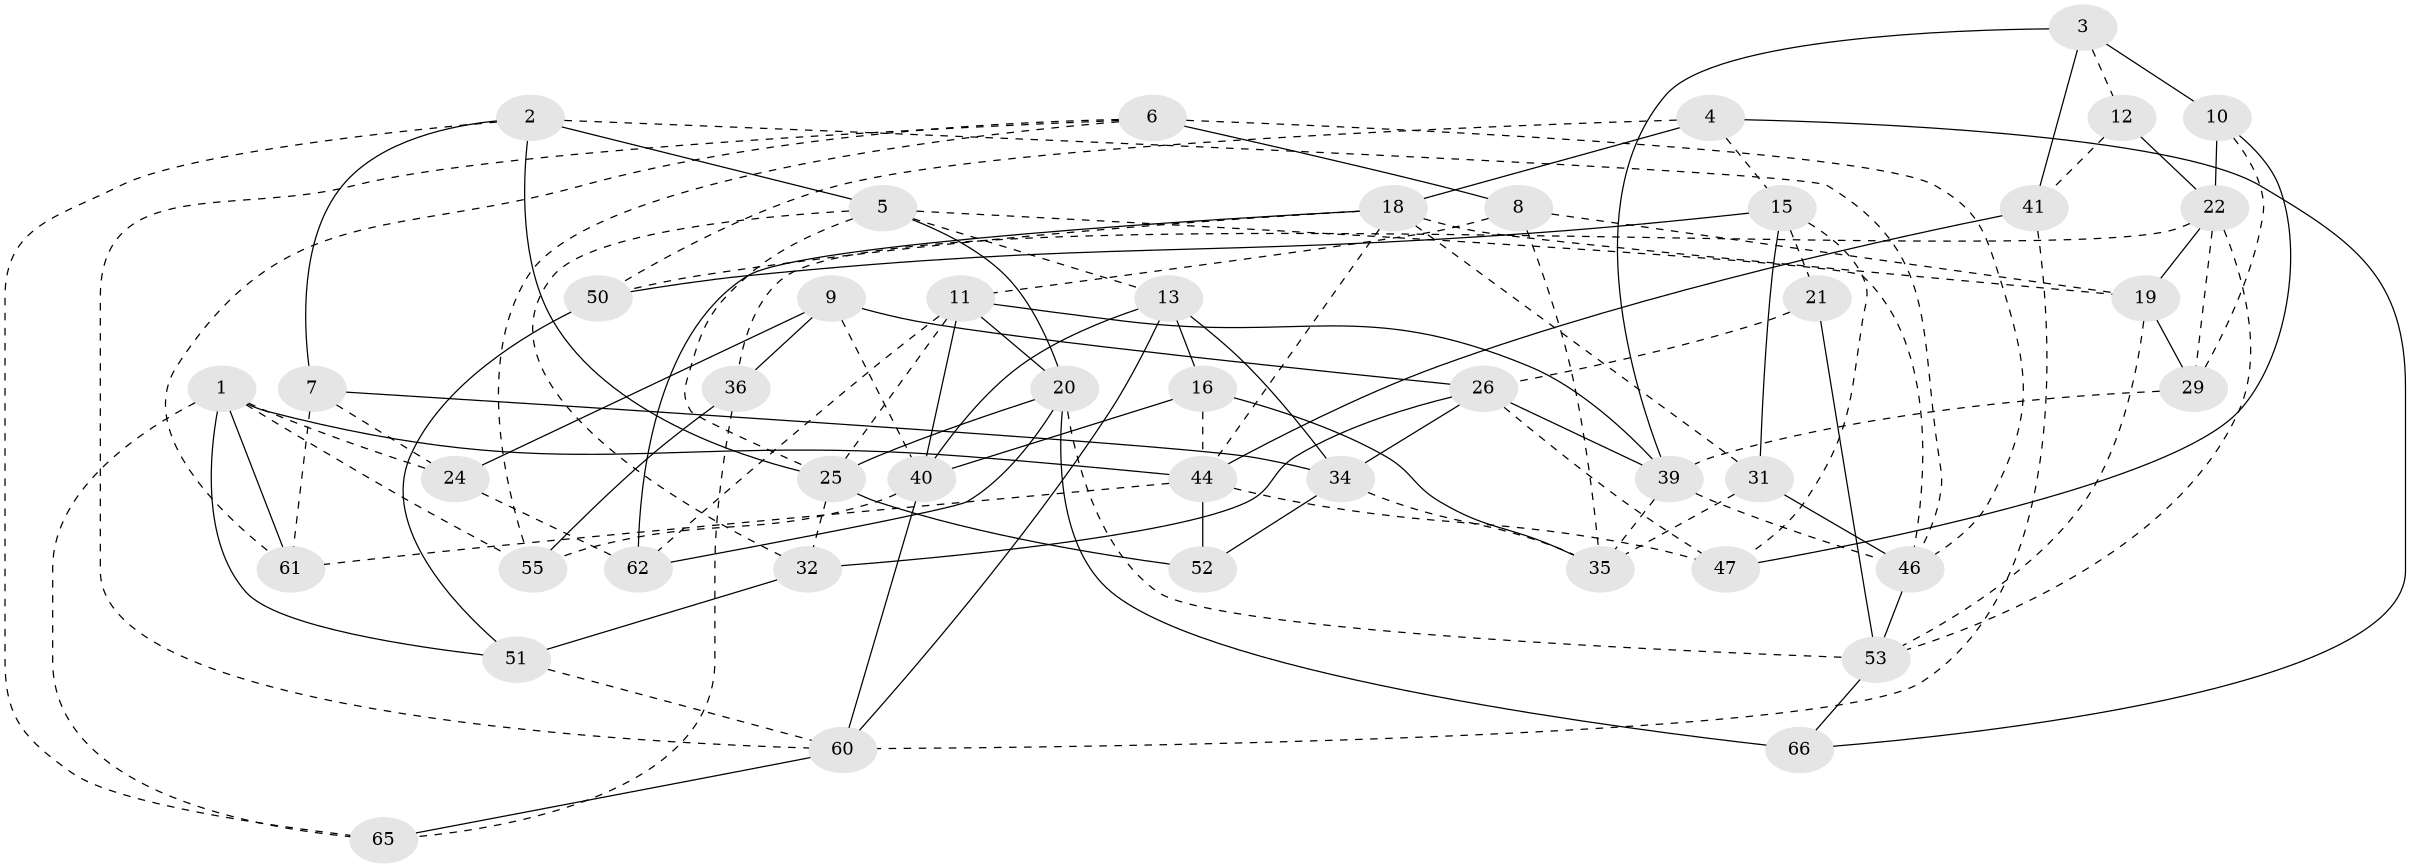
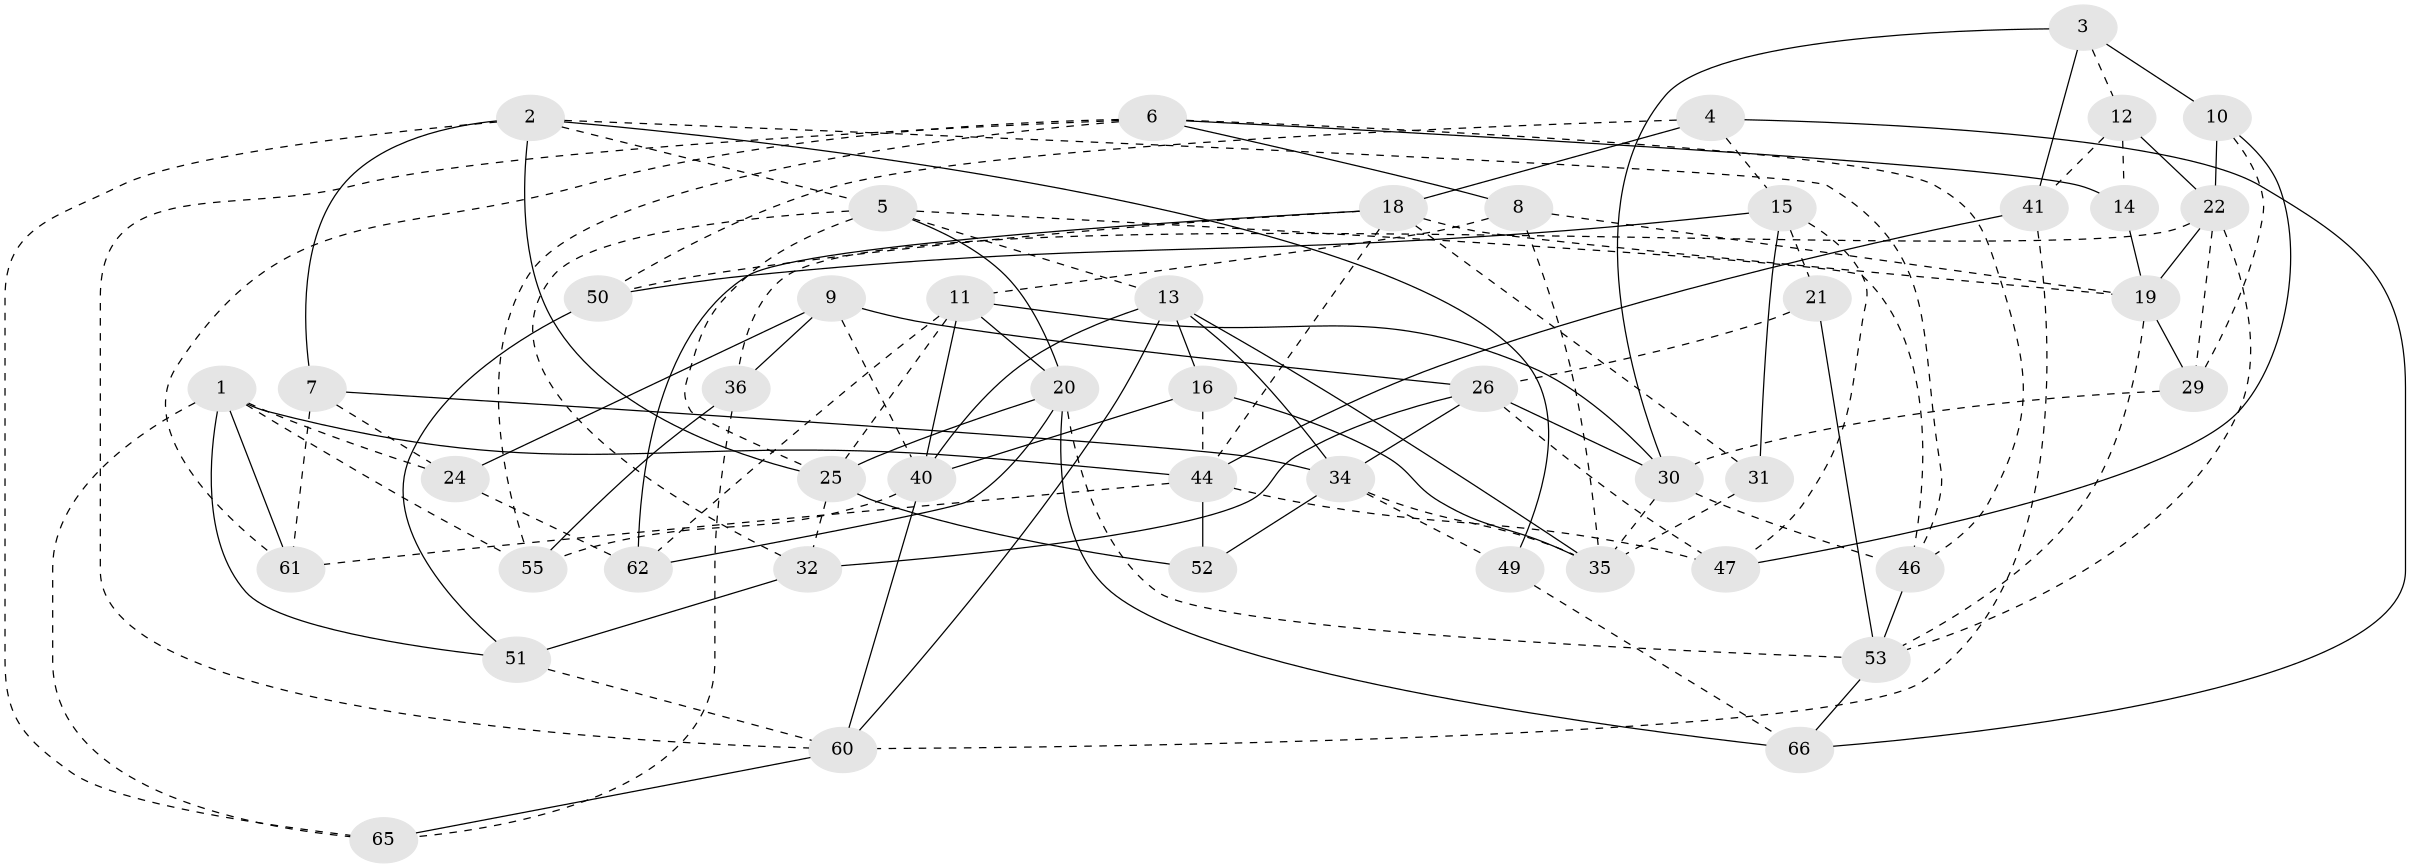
  graph {
    node [color=gray90 style=filled]
    edge [style=dashed]
    1 [super="+42"]
    24
    51
    55
    61
    65
    44 [super="+54"]
    62
    60 [super="+68"]
    2 [super="+37"]
    5 [super="+45"]
    7
    25 [super="+43"]
    46 [super="+48"]
+   49
    13 [super="+17"]
    20 [super="+27"]
    32
    34 [super="+56"]
    52
    53 [super="+67"]
    66
    3
    10
    12
-   30 [super="+59" label=39]
+   30 [super="+59"]
    41
    22 [super="+28"]
    29
    47
+   14
    35 [super="+39"]
    15 [super="+58"]
    50
    21
    31
    4
    18 [super="+64"]
    19 [super="+57"]
    40 [super="+63"]
    16
    6 [super="+23"]
    8
    11 [super="+38"]
    9
    26 [super="+33"]
    36
    1 -- 24
    1 -- 51 [style=solid]
    1 -- 55
    1 -- 61 [style=solid]
    1 -- 65
    1 -- 44 [style=solid]
    24 -- 62
    51 -- 60
    44 -- 61
    44 -- 52 [style=solid]
    44 -- 47
    60 -- 65 [style=solid]
    2 -- 65
-   2 -- 5 [style=solid]
+   2 -- 5
    2 -- 7 [style=solid]
    2 -- 25 [style=solid]
    2 -- 46
+   2 -- 49 [style=solid]
    5 -- 25
    5 -- 46
    5 -- 13
    5 -- 20 [style=solid]
    5 -- 32
    7 -- 24
    7 -- 61
    7 -- 34 [style=solid]
    25 -- 32
    25 -- 52 [style=solid]
    46 -- 53 [style=solid]
+   49 -- 66
    13 -- 60 [style=solid]
    13 -- 34 [style=solid]
+   13 -- 35 [style=solid]
    13 -- 40 [style=solid]
    13 -- 16 [style=solid]
    20 -- 62 [style=solid]
    20 -- 25 [style=solid]
    20 -- 53
    20 -- 66 [style=solid]
    32 -- 51 [style=solid]
+   34 -- 49
    34 -- 52 [style=solid]
    34 -- 35
    53 -- 66 [style=solid]
    3 -- 10 [style=solid]
    3 -- 12
    3 -- 30 [style=solid]
    3 -- 41 [style=solid]
    10 -- 22 [style=solid]
    10 -- 29
    10 -- 47 [style=solid]
    12 -- 41
    12 -- 22 [style=solid]
+   12 -- 14
    30 -- 46
    30 -- 35
    41 -- 44 [style=solid]
    41 -- 60
    22 -- 53
    22 -- 29
    22 -- 19 [style=solid]
    22 -- 36
    29 -- 30
+   14 -- 19 [style=solid weight=2]
    15 -- 47
    15 -- 50 [style=solid]
    15 -- 21 [weight=2]
    15 -- 31 [style=solid]
    50 -- 51 [style=solid]
    21 -- 53 [style=solid]
    21 -- 26
-   31 -- 46 [style=solid]
    31 -- 35
    4 -- 66 [style=solid]
    4 -- 15
    4 -- 50
    4 -- 18 [style=solid]
    18 -- 44
    18 -- 62 [style=solid]
    18 -- 50
    18 -- 31
    18 -- 19
    19 -- 53
    19 -- 29 [style=solid]
    40 -- 55
    40 -- 60 [style=solid]
    16 -- 44
    16 -- 35 [style=solid]
    16 -- 40 [style=solid]
    6 -- 55
    6 -- 61
    6 -- 60
    6 -- 46
+   6 -- 14 [style=solid]
    6 -- 8 [style=solid]
    8 -- 35
    8 -- 19
    8 -- 11
    11 -- 62
    11 -- 25
    11 -- 20 [style=solid]
    11 -- 30 [style=solid]
    11 -- 40 [style=solid]
    9 -- 24 [style=solid]
    9 -- 40
    9 -- 26 [style=solid]
    9 -- 36 [style=solid]
    26 -- 32 [style=solid]
    26 -- 34 [style=solid]
    26 -- 30 [style=solid]
    26 -- 47
    36 -- 55 [style=solid]
    36 -- 65
  }
